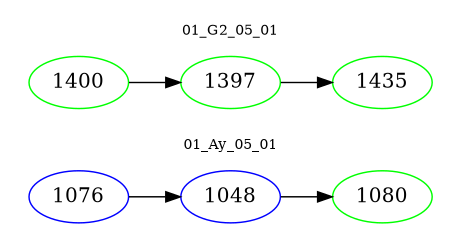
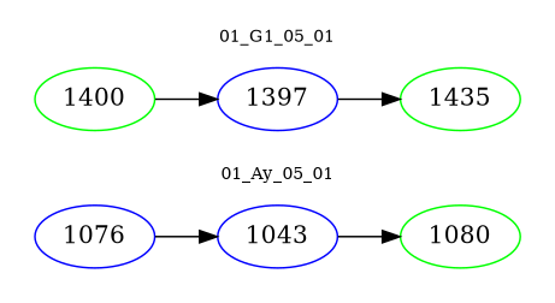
  digraph {
    rankdir=LR
    node [color=blue]
    edge [color=black]
    n1 [label=1076]
-   n2 [label=1048]
+   n2 [label=1043]
    n3 [color=green label=1080]
    n4 [color=green label=1400]
-   n5 [color=green label=1397]
+   n5 [label=1397]
    n6 [color=green label=1435]
    subgraph cluster_1 {
      color=white
      fontsize=10
      label="01_Ay_05_01"
      n1
      n2
      n3
    }
    subgraph cluster_2 {
      color=white
      fontsize=10
-     label="01_G2_05_01"
+     label="01_G1_05_01"
      n4
      n5
      n6
    }
    n1 -> n2
    n2 -> n3
    n4 -> n5
    n5 -> n6
  }
